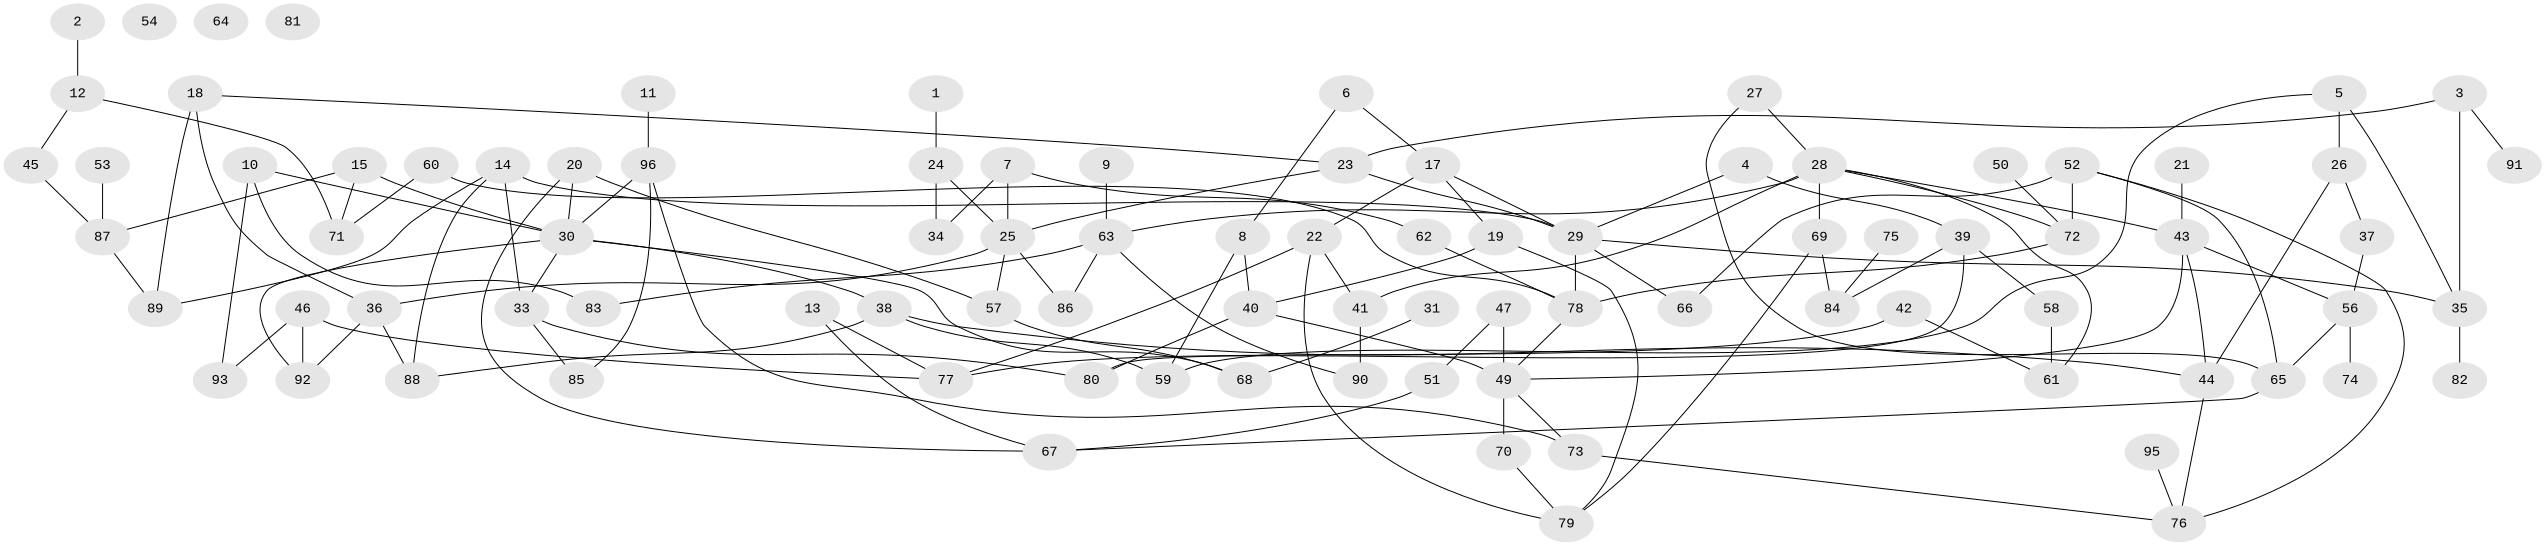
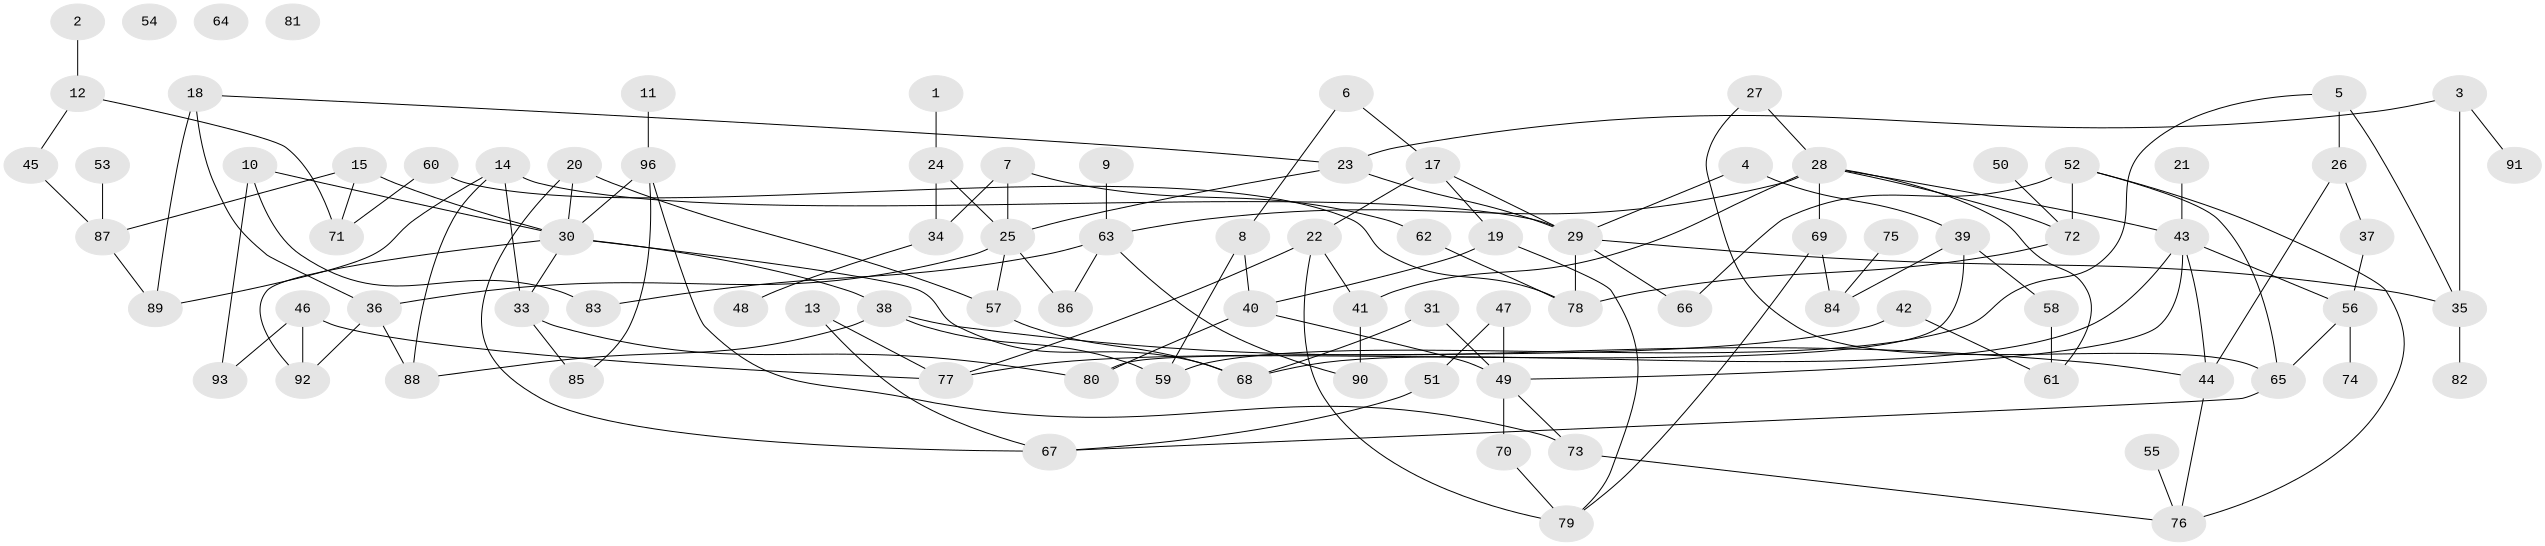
  graph {
    fontname="Liberation Mono"
    node [color=gray90 fontname="Liberation Mono" style=filled]
    edge [fontname="Liberation Mono"]
    1
    24
    25
    34
    2
    12
    45
    71
    43
    44
    68
    49
    56
    3
    23
    35
    91
    29
    82
    4
    39
    66
    78
    84
    80
    58
    5
    26
    59
    37
    6
    8
    17
    40
    19
    22
    7
    62
    36
    57
    86
+   48
    9
    63
    83
    90
    10
    30
    93
    33
    38
    92
    n53 [label=96]
    11
    73
    85
    87
    13
    67
    77
    14
    88
    89
    15
    76
    79
    41
    18
    20
    21
    27
    28
    65
    61
    69
    72
    31
    70
    52
    74
    42
    46
    47
    51
    50
    53
    54
-   55 [label=95]
+   55
    60
    64
    75
    81
    1 -- 24
    24 -- 25
    24 -- 34
    25 -- 36
    25 -- 57
    25 -- 86
+   34 -- 48
    2 -- 12
    12 -- 45
    12 -- 71
    45 -- 87
    43 -- 44
+   43 -- 68
    43 -- 49
    43 -- 56
    44 -- 76
    49 -- 73
    49 -- 70
    56 -- 65
    56 -- 74
    3 -- 23
    3 -- 35
    3 -- 91
    23 -- 25
    23 -- 29
    35 -- 82
    29 -- 35
    29 -- 66
    29 -- 78
    4 -- 29
    4 -- 39
    39 -- 84
    39 -- 80
    39 -- 58
    58 -- 61
    5 -- 35
    5 -- 26
    5 -- 59
    26 -- 44
    26 -- 37
    37 -- 56
    6 -- 8
    6 -- 17
    8 -- 59
    8 -- 40
    17 -- 29
    17 -- 19
    17 -- 22
    40 -- 49
    40 -- 80
    19 -- 40
    19 -- 79
    22 -- 77
    22 -- 79
    22 -- 41
    7 -- 25
    7 -- 34
    7 -- 62
    62 -- 78
    36 -- 92
    36 -- 88
    57 -- 68
    9 -- 63
    63 -- 86
    63 -- 83
    63 -- 90
    10 -- 83
    10 -- 30
    10 -- 93
    30 -- 68
    30 -- 33
    30 -- 38
    30 -- 92
    33 -- 80
    33 -- 85
    38 -- 44
    38 -- 59
    38 -- 88
    n53 -- 30
    n53 -- 73
    n53 -- 85
    11 -- n53
    73 -- 76
    87 -- 89
    13 -- 67
    13 -- 77
    14 -- 29
    14 -- 33
    14 -- 88
    14 -- 89
    15 -- 71
    15 -- 30
    15 -- 87
    41 -- 90
    18 -- 23
    18 -- 36
    18 -- 89
    20 -- 57
    20 -- 30
    20 -- 67
    21 -- 43
    27 -- 28
    27 -- 65
    28 -- 43
    28 -- 63
    28 -- 41
    28 -- 61
    28 -- 69
    28 -- 72
    65 -- 67
    69 -- 84
    69 -- 79
    72 -- 78
    31 -- 68
-   78 -- 49
+   31 -- 49
    70 -- 79
    52 -- 66
    52 -- 76
    52 -- 65
    52 -- 72
    42 -- 77
    42 -- 61
    46 -- 93
    46 -- 92
    46 -- 77
    47 -- 49
    47 -- 51
    51 -- 67
    50 -- 72
    53 -- 87
    55 -- 76
    60 -- 71
    60 -- 78
    75 -- 84
  }
